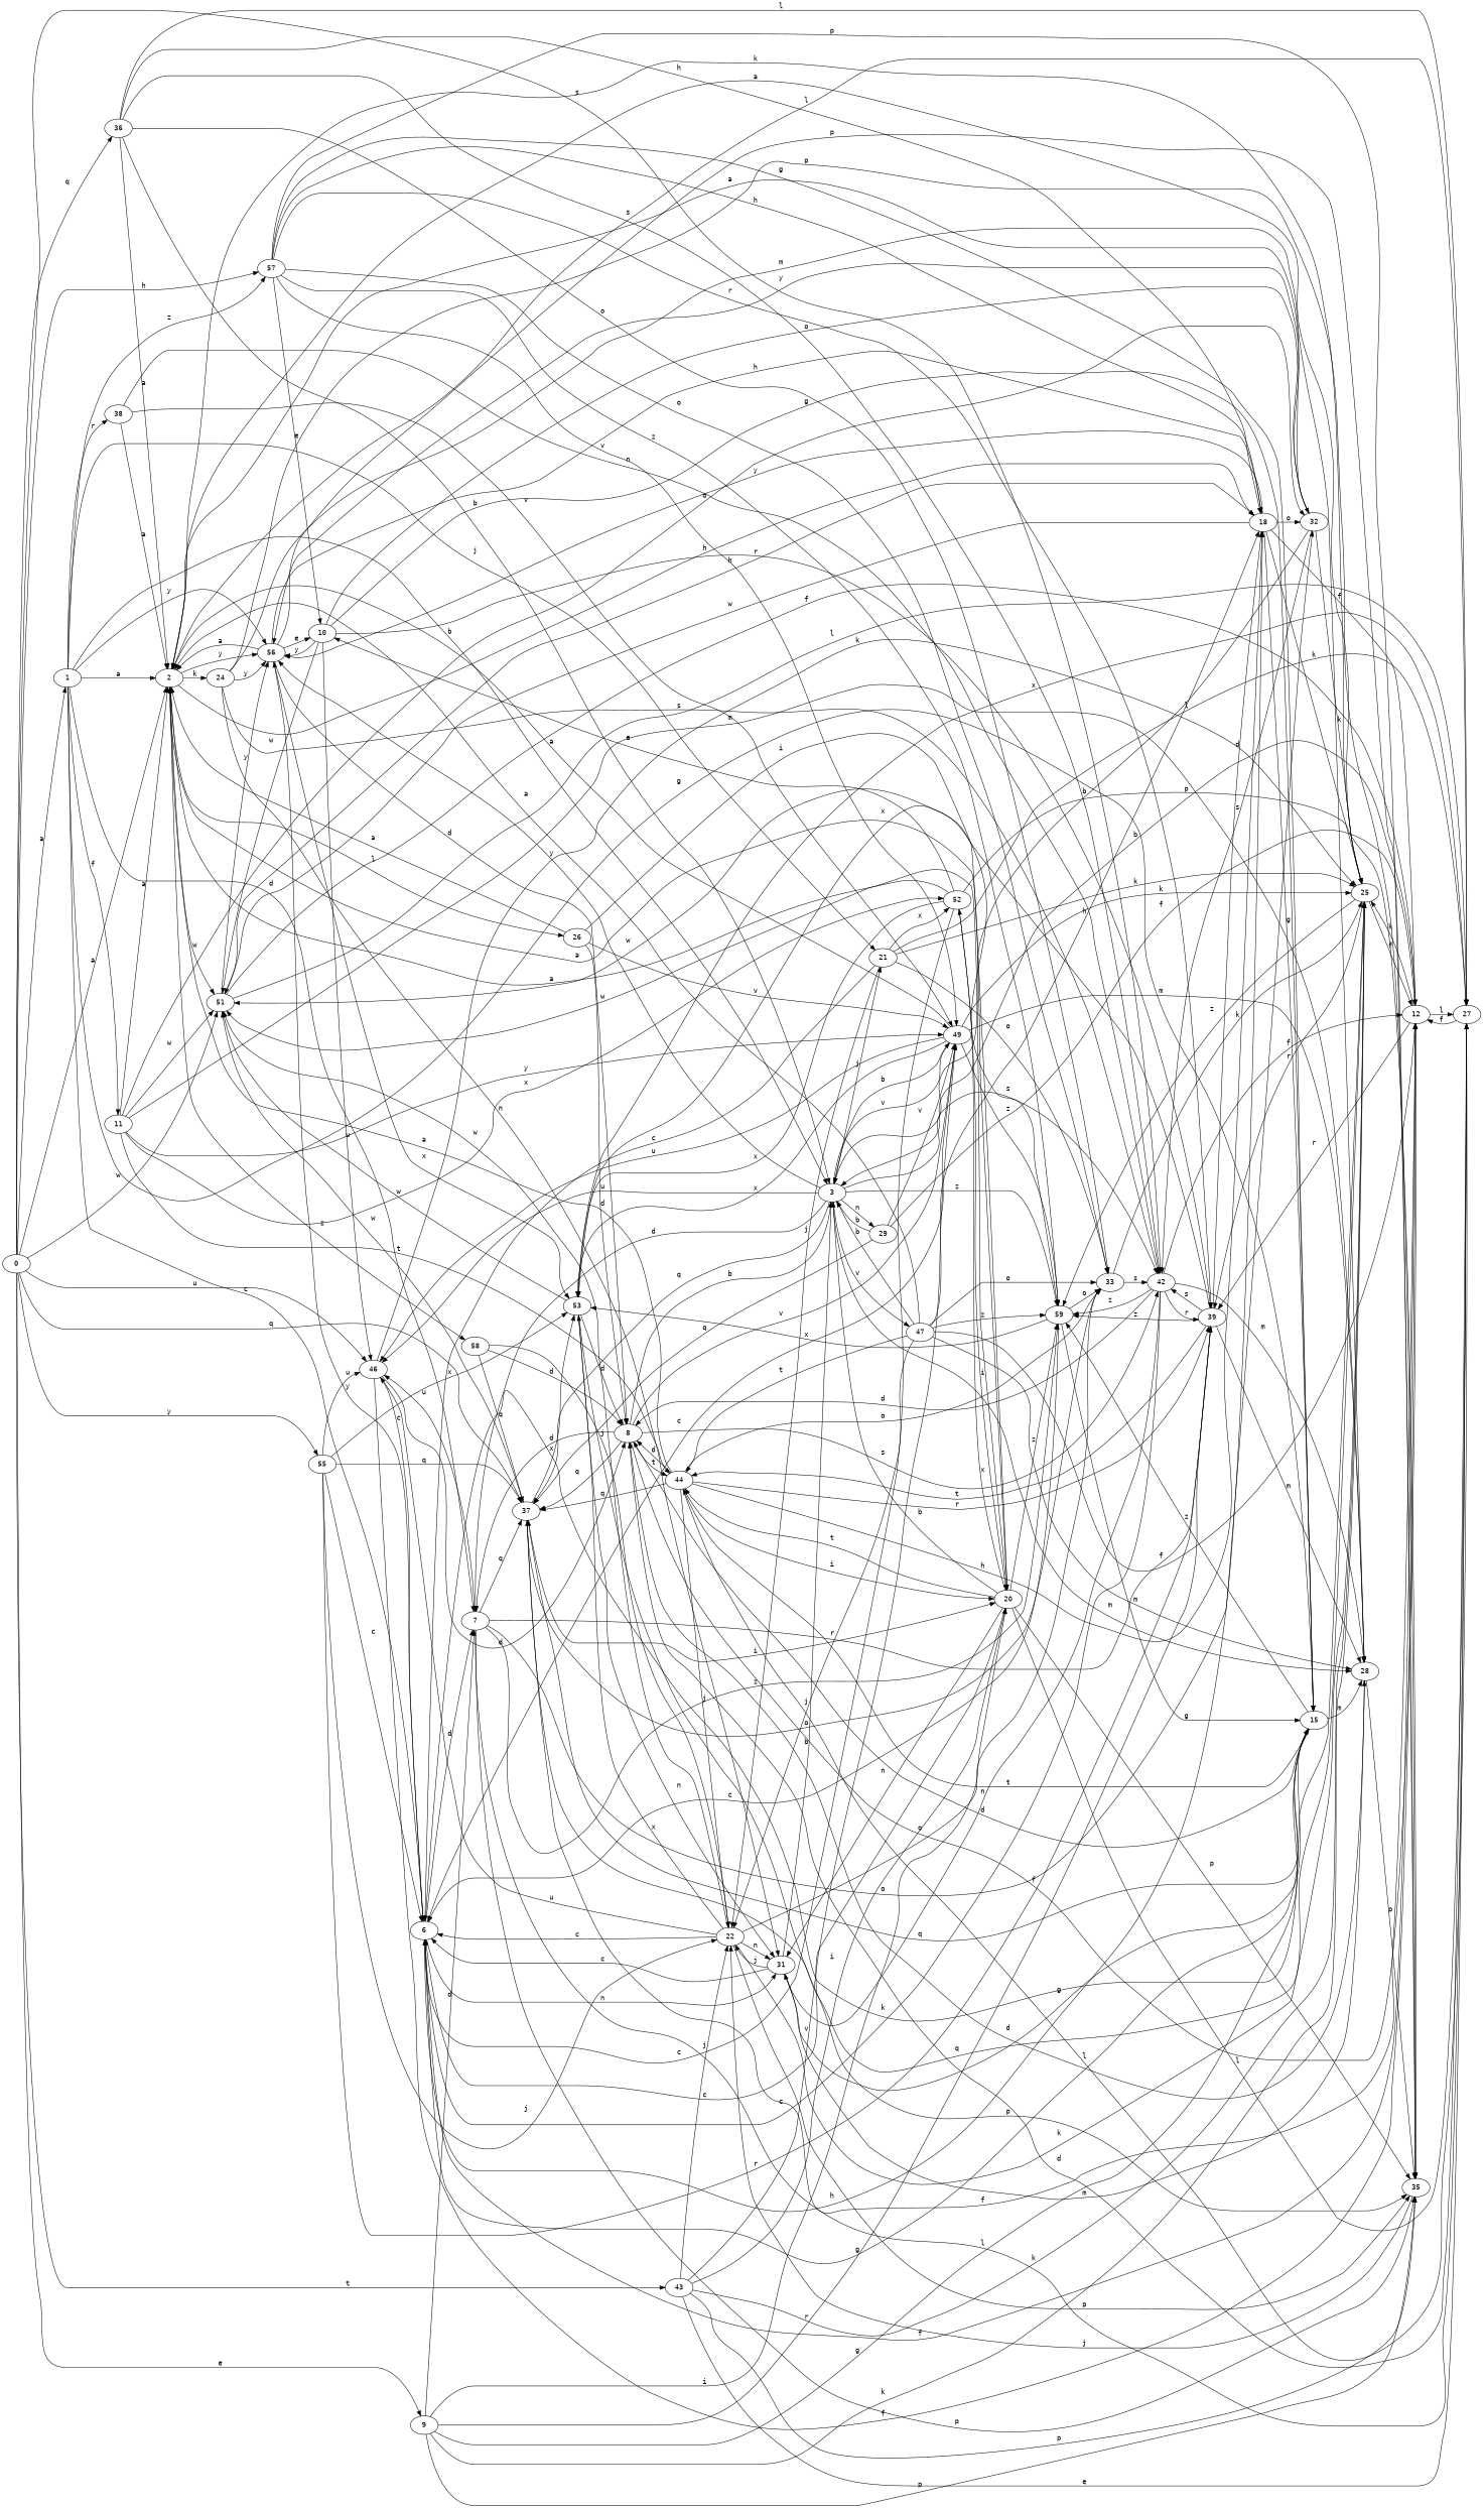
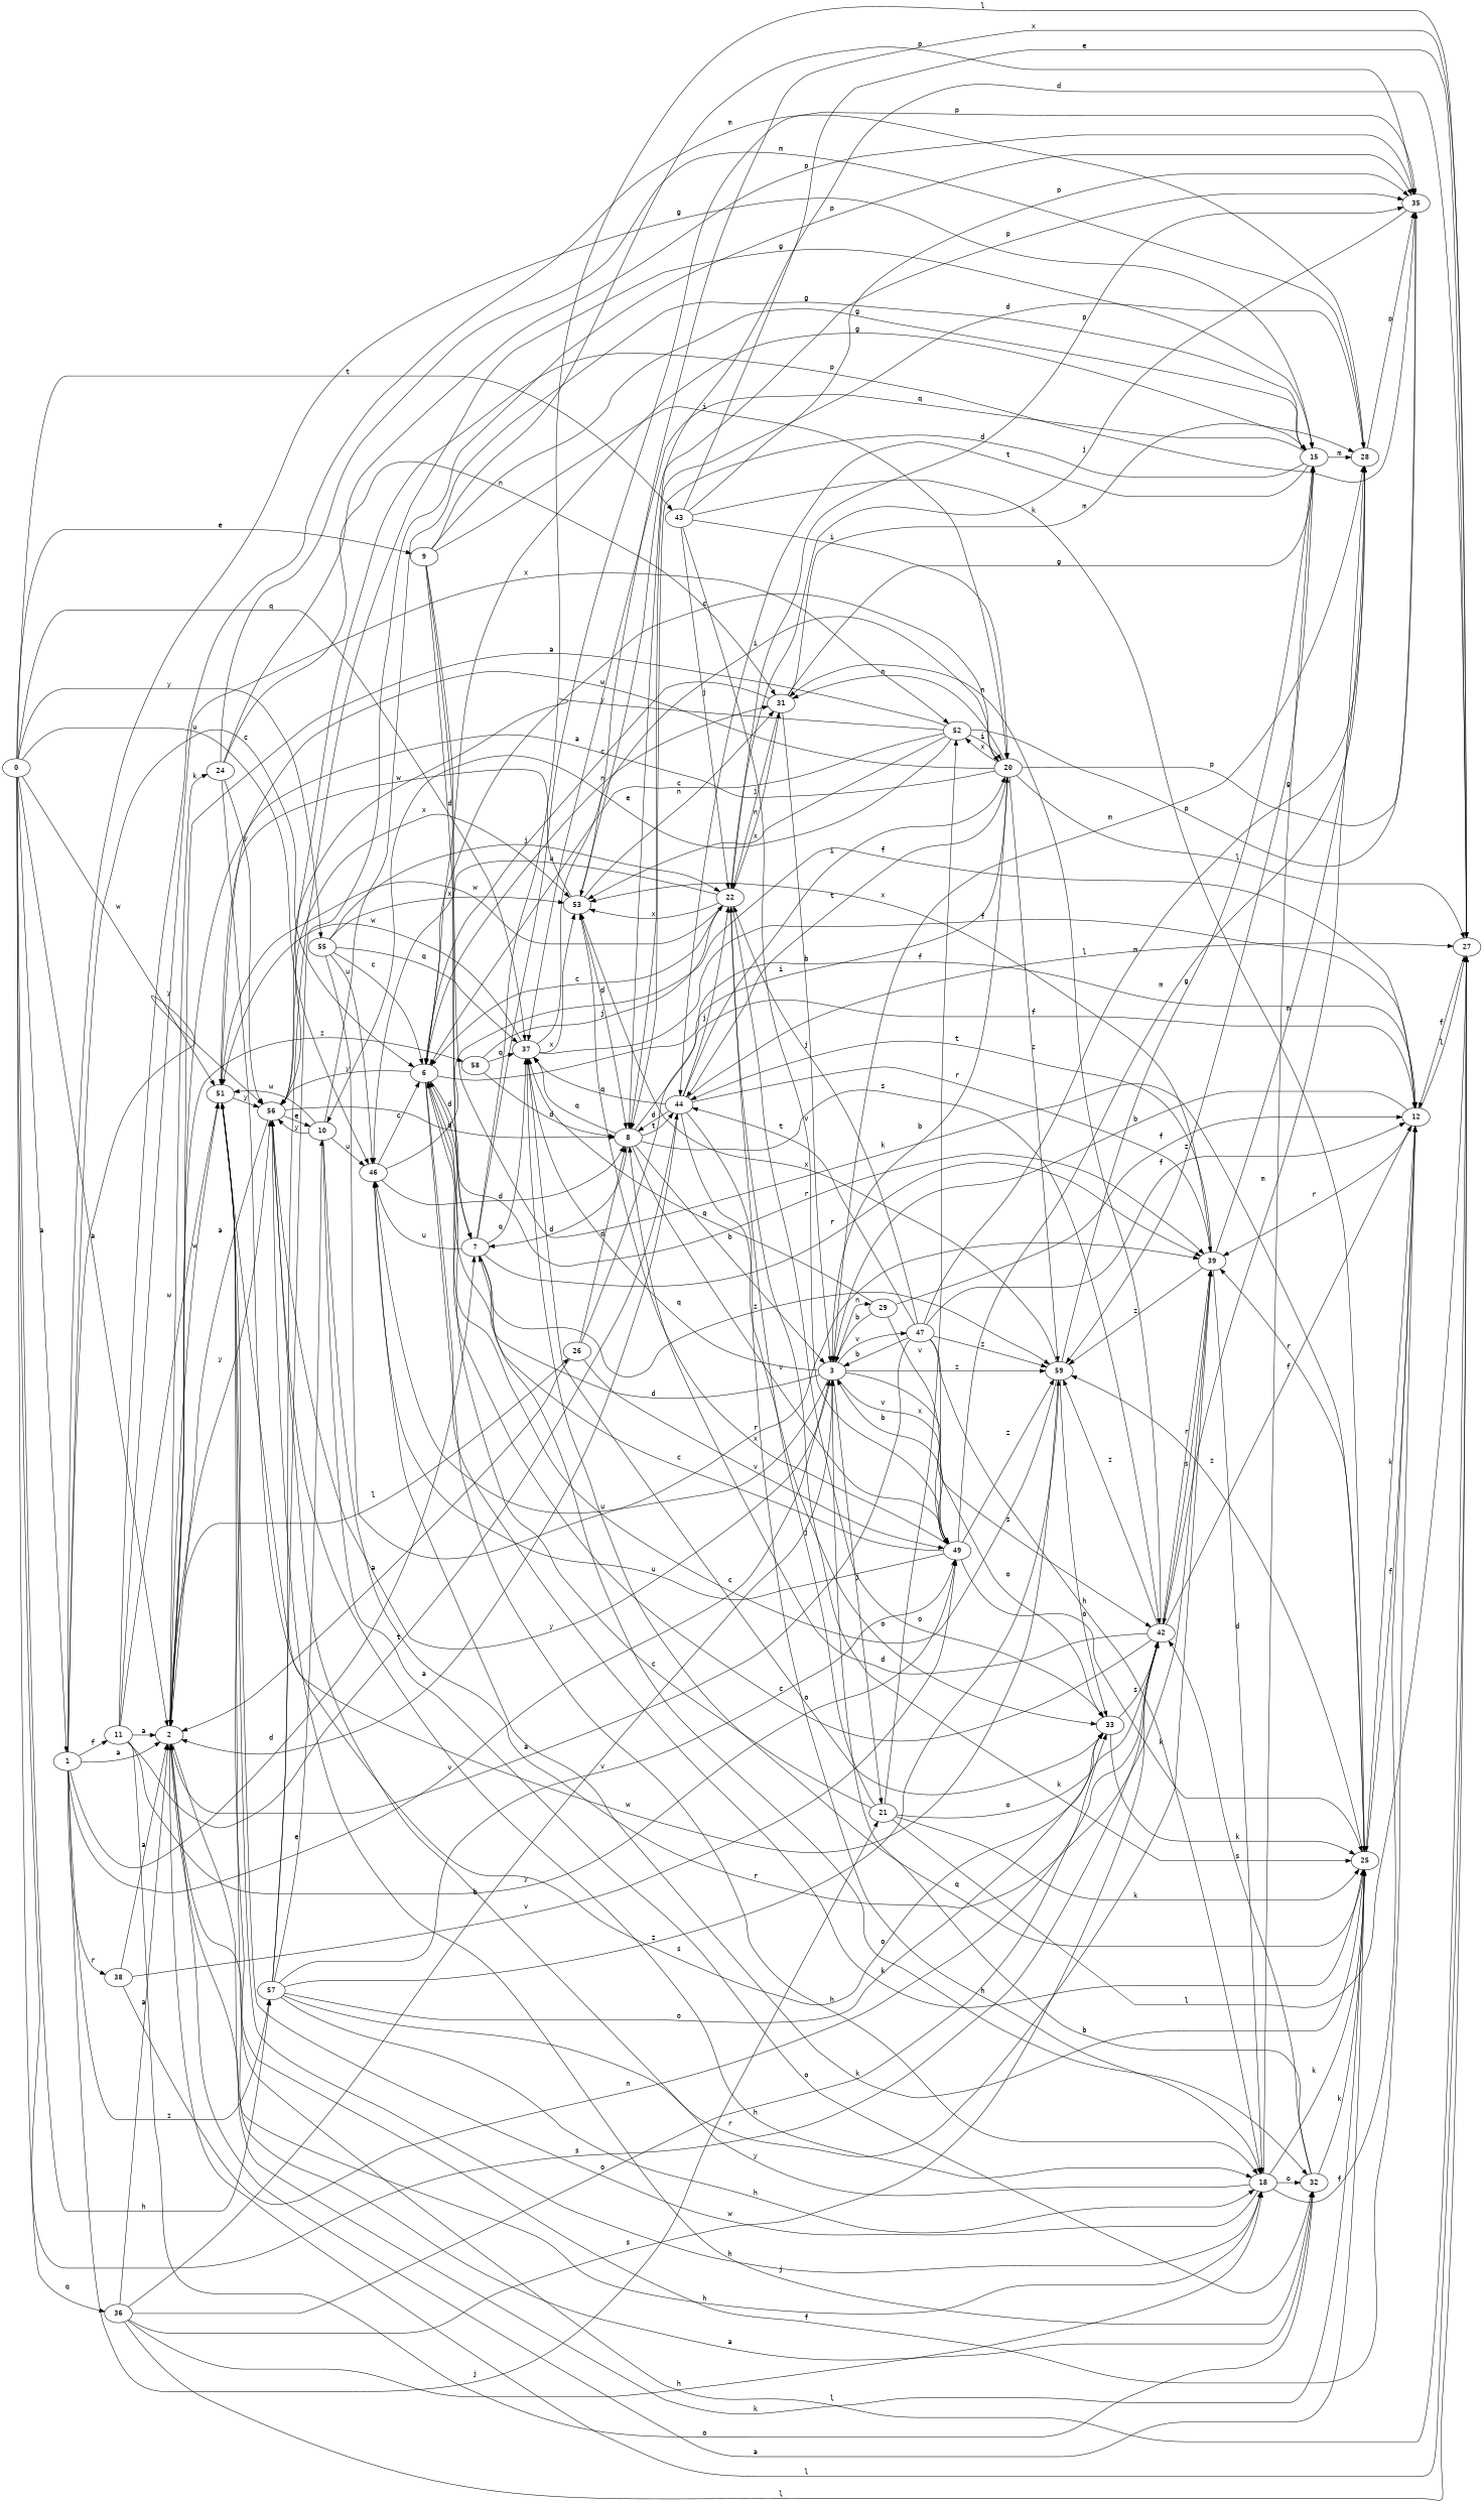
  strict digraph {
    fontname="DejaVu Sans Mono"
    rankdir=LR
    node [fontname="DejaVu Sans Mono"]
    edge [fontname="DejaVu Sans Mono"]
    0
    1
    2
    9
    36
    37
    42
    43
    46
    51
    55
    57
    3
    6
    7
    11
    15
    21
    38
    56
    18
    24
    25
    26
    27
    58
    35
    39
    20
    12
    32
    33
    53
    28
    59
    31
    8
    49
    22
    29
    47
    44
    52
    10
    0 -> 1 [label=a]
    0 -> 2 [label=a]
    0 -> 9 [label=e]
    0 -> 36 [label=q]
    0 -> 37 [label=q]
    0 -> 42 [label=s]
    0 -> 43 [label=t]
    0 -> 46 [label=u]
    0 -> 51 [label=w]
    0 -> 55 [label=y]
    0 -> 57 [label=h]
    1 -> 2 [label=a]
    1 -> 57 [label=z]
-   1 -> 3 [label=b]
+   1 -> 3 [label=v]
    1 -> 6 [label=c]
    1 -> 7 [label=d]
    1 -> 11 [label=f]
    1 -> 15 [label=g]
    1 -> 21 [label=j]
    1 -> 38 [label=r]
    1 -> 56 [label=y]
    2 -> 51 [label=w]
    2 -> 56 [label=y]
    2 -> 18 [label=h]
    2 -> 24 [label=k]
    2 -> 25 [label=k]
    2 -> 26 [label=l]
    2 -> 27 [label=l]
    2 -> 58 [label=z]
    9 -> 7 [label=d]
    9 -> 15 [label=g]
    9 -> 25 [label=k]
    9 -> 35 [label=p]
    9 -> 39 [label=r]
    9 -> 20 [label=i]
    36 -> 2 [label=a]
    36 -> 42 [label=s]
    36 -> 3 [label=b]
    36 -> 18 [label=h]
    36 -> 27 [label=l]
    36 -> 33 [label=o]
    37 -> 51 [label=w]
    37 -> 20 [label=i]
    37 -> 12 [label=f]
    37 -> 33 [label=o]
    37 -> 53 [label=x]
    42 -> 6 [label=c]
    42 -> 39 [label=r]
    42 -> 12 [label=f]
    42 -> 28 [label=m]
    42 -> 59 [label=z]
    42 -> 31 [label=n]
    42 -> 8 [label=d]
    43 -> 25 [label=k]
    43 -> 27 [label=e]
    43 -> 35 [label=p]
    43 -> 20 [label=i]
    43 -> 49 [label=v]
    43 -> 22 [label=j]
    46 -> 6 [label=c]
    46 -> 25 [label=k]
    46 -> 12 [label=f]
    46 -> 8 [label=d]
    51 -> 56 [label=y]
    51 -> 18 [label=h]
    51 -> 27 [label=l]
    51 -> 12 [label=f]
    55 -> 37 [label=q]
    55 -> 46 [label=u]
    55 -> 6 [label=c]
    55 -> 39 [label=r]
    55 -> 53 [label=x]
    55 -> 22 [label=j]
    57 -> 15 [label=g]
    57 -> 18 [label=h]
    57 -> 35 [label=p]
    57 -> 39 [label=r]
    57 -> 33 [label=o]
    57 -> 59 [label=z]
    57 -> 49 [label=v]
    57 -> 10 [label=e]
    3 -> 37 [label=q]
    3 -> 42 [label=s]
    3 -> 46 [label=u]
    3 -> 7 [label=d]
    3 -> 21 [label=j]
    3 -> 56 [label=y]
    3 -> 28 [label=m]
    3 -> 59 [label=z]
    3 -> 49 [label=v]
    3 -> 29 [label=n]
    3 -> 47 [label=v]
    6 -> 7 [label=d]
    6 -> 15 [label=g]
    6 -> 56 [label=y]
    6 -> 18 [label=h]
    6 -> 25 [label=k]
    6 -> 12 [label=f]
    6 -> 31 [label=n]
    7 -> 37 [label=q]
    7 -> 46 [label=u]
    7 -> 27 [label=l]
    7 -> 35 [label=p]
    7 -> 39 [label=r]
    7 -> 32 [label=o]
    7 -> 59 [label=z]
    11 -> 2 [label=a]
    11 -> 51 [label=w]
    11 -> 32 [label=o]
    11 -> 28 [label=m]
    11 -> 49 [label=y]
    11 -> 44 [label=t]
    11 -> 52 [label=x]
    15 -> 37 [label=q]
    15 -> 28 [label=m]
    15 -> 59 [label=z]
    15 -> 8 [label=d]
    15 -> 44 [label=t]
    21 -> 6 [label=c]
    21 -> 25 [label=k]
    21 -> 27 [label=l]
    21 -> 33 [label=o]
    21 -> 22 [label=j]
    21 -> 52 [label=x]
    38 -> 2 [label=a]
    38 -> 42 [label=n]
    38 -> 49 [label=v]
    56 -> 2 [label=a]
    56 -> 18 [label=h]
    56 -> 35 [label=p]
    56 -> 53 [label=x]
    56 -> 8 [label=d]
    56 -> 10 [label=e]
    18 -> 51 [label=w]
    18 -> 15 [label=g]
    18 -> 56 [label=y]
    18 -> 25 [label=k]
    18 -> 12 [label=f]
    18 -> 32 [label=o]
    24 -> 42 [label=s]
    24 -> 56 [label=y]
    24 -> 35 [label=p]
    24 -> 28 [label=m]
    24 -> 31 [label=n]
    25 -> 2 [label=a]
    25 -> 37 [label=q]
    25 -> 39 [label=r]
    25 -> 12 [label=f]
    25 -> 59 [label=z]
    26 -> 2 [label=a]
    26 -> 20 [label=i]
    26 -> 8 [label=d]
    26 -> 49 [label=v]
    27 -> 12 [label=f]
    27 -> 53 [label=x]
    27 -> 8 [label=d]
    58 -> 37 [label=q]
    58 -> 8 [label=d]
    58 -> 22 [label=j]
    35 -> 22 [label=j]
    39 -> 42 [label=s]
    39 -> 18 [label=d]
    39 -> 53 [label=x]
    39 -> 28 [label=m]
    39 -> 59 [label=z]
    39 -> 44 [label=t]
    20 -> 2 [label=a]
    20 -> 51 [label=w]
    20 -> 3 [label=b]
    20 -> 6 [label=c]
    20 -> 27 [label=l]
    20 -> 35 [label=p]
    20 -> 59 [label=z]
    20 -> 31 [label=n]
    20 -> 44 [label=t]
    20 -> 52 [label=x]
    12 -> 3 [label=b]
    12 -> 25 [label=k]
    12 -> 27 [label=l]
    12 -> 39 [label=r]
    32 -> 2 [label=a]
    32 -> 42 [label=s]
    32 -> 3 [label=b]
-   32 -> 56 [label=y]
+   32 -> 56 [label=j]
    32 -> 25 [label=k]
    33 -> 42 [label=s]
    33 -> 25 [label=k]
    53 -> 51 [label=w]
    53 -> 35 [label=p]
    53 -> 31 [label=n]
    53 -> 8 [label=d]
    28 -> 35 [label=p]
    28 -> 8 [label=d]
    59 -> 51 [label=w]
    59 -> 6 [label=c]
    59 -> 15 [label=g]
    59 -> 33 [label=o]
    59 -> 53 [label=x]
    31 -> 3 [label=b]
    31 -> 6 [label=c]
    31 -> 15 [label=g]
    31 -> 28 [label=m]
    31 -> 22 [label=j]
    8 -> 37 [label=q]
    8 -> 42 [label=s]
    8 -> 3 [label=b]
    8 -> 7 [label=d]
    8 -> 12 [label=f]
    8 -> 49 [label=v]
    8 -> 44 [label=t]
-   49 -> 2 [label=a]
    49 -> 46 [label=u]
    49 -> 3 [label=b]
    49 -> 6 [label=c]
    49 -> 25 [label=k]
    49 -> 53 [label=x]
    49 -> 28 [label=m]
    49 -> 59 [label=z]
    22 -> 46 [label=u]
    22 -> 51 [label=w]
    22 -> 6 [label=c]
    22 -> 25 [label=k]
    22 -> 35 [label=p]
    22 -> 33 [label=o]
    22 -> 53 [label=x]
    22 -> 31 [label=n]
    29 -> 37 [label=q]
    29 -> 3 [label=b]
    29 -> 12 [label=f]
    29 -> 49 [label=v]
    47 -> 2 [label=a]
    47 -> 3 [label=b]
    47 -> 18 [label=h]
    47 -> 12 [label=f]
    47 -> 33 [label=o]
    47 -> 28 [label=m]
    47 -> 59 [label=z]
    47 -> 22 [label=j]
    47 -> 44 [label=t]
    44 -> 2 [label=a]
    44 -> 37 [label=q]
    44 -> 18 [label=h]
    44 -> 27 [label=l]
    44 -> 39 [label=r]
    44 -> 20 [label=i]
    44 -> 33 [label=o]
    44 -> 8 [label=d]
    44 -> 22 [label=j]
    52 -> 2 [label=a]
    52 -> 6 [label=c]
+   52 -> 56 [label=y]
    52 -> 35 [label=p]
    52 -> 20 [label=i]
    52 -> 53 [label=x]
    52 -> 10 [label=e]
    10 -> 46 [label=u]
    10 -> 51 [label=w]
    10 -> 15 [label=g]
    10 -> 56 [label=y]
    10 -> 39 [label=r]
    10 -> 32 [label=o]
  }
